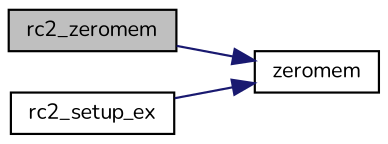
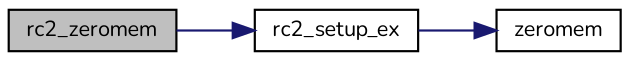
  digraph {
    fontname=Nunito
    rankdir=LR
    node [color=black fillcolor=white fontname=Nunito fontsize=10 shape=record style=filled]
    edge [color=midnightblue fontname=Nunito fontsize=10 labelfontname=Helvetica labelfontsize=10 style=solid]
    n1 [fillcolor=grey75 fontcolor=black height=0.2 label=rc2_zeromem width=0.4]
    n2 [height=0.2 label=rc2_setup_ex width=0.4]
    n3 [height=0.2 label=zeromem width=0.4]
-   n1 -> n3
+   n1 -> n2
    n2 -> n3
  }
